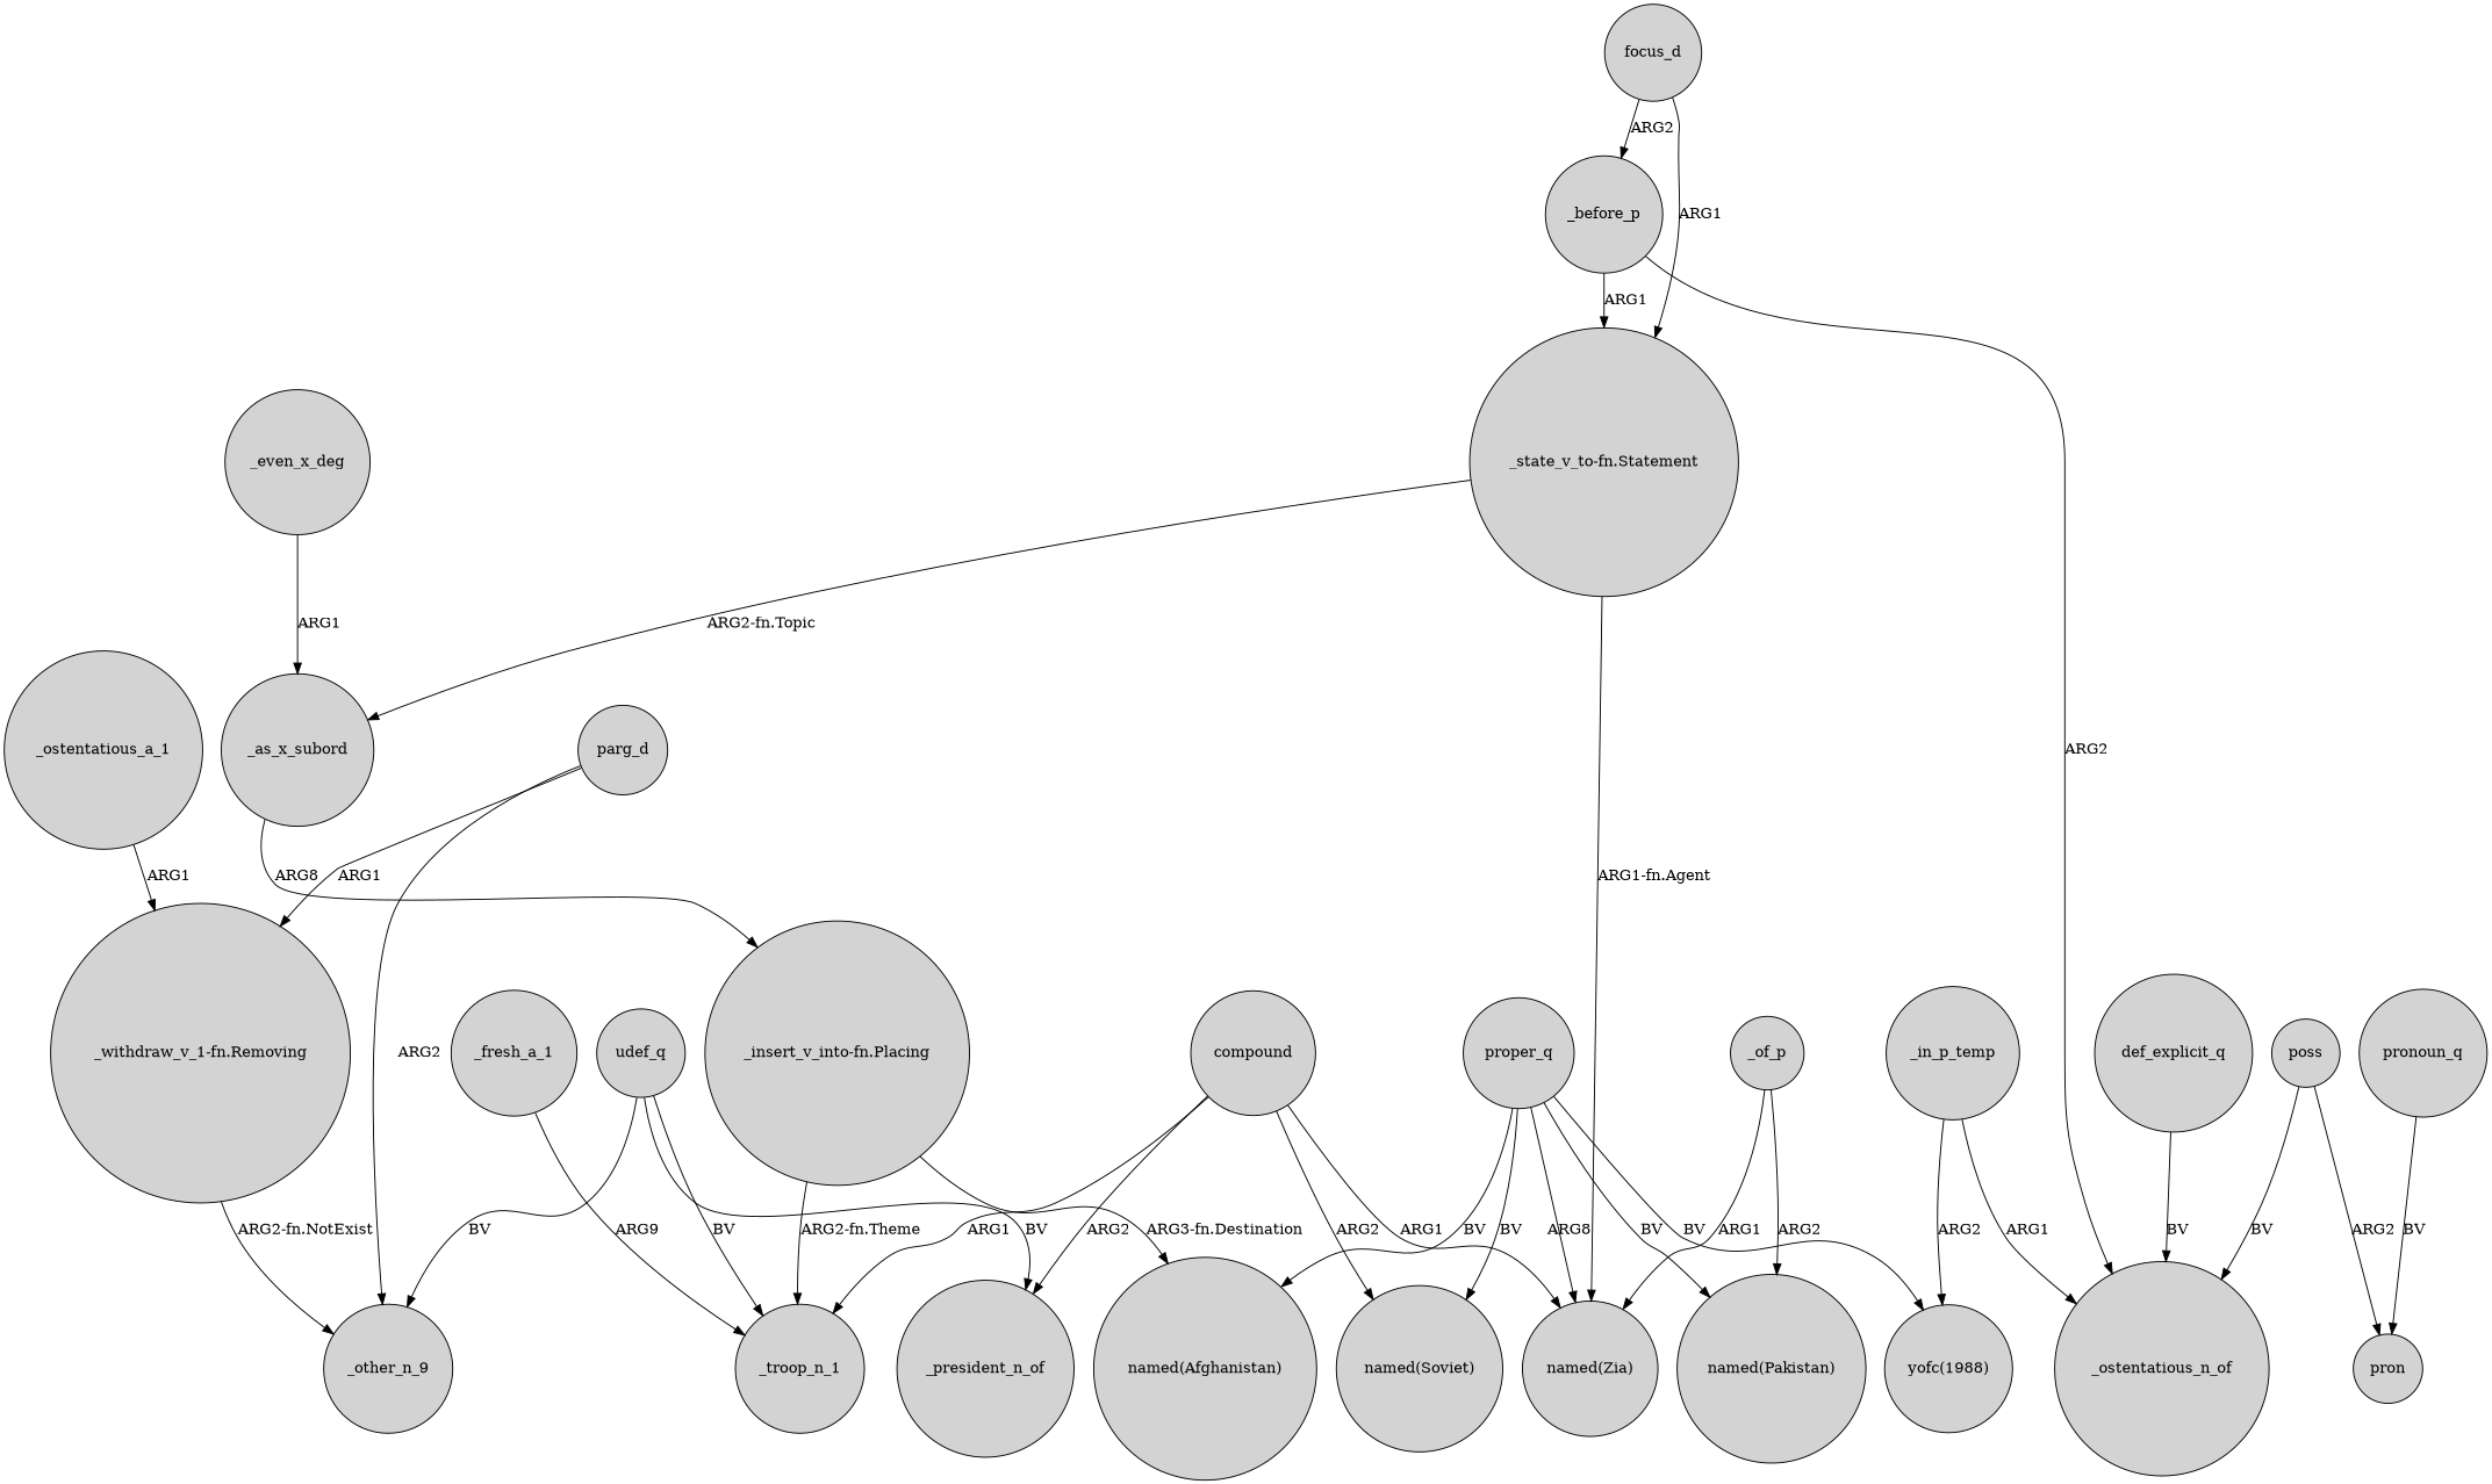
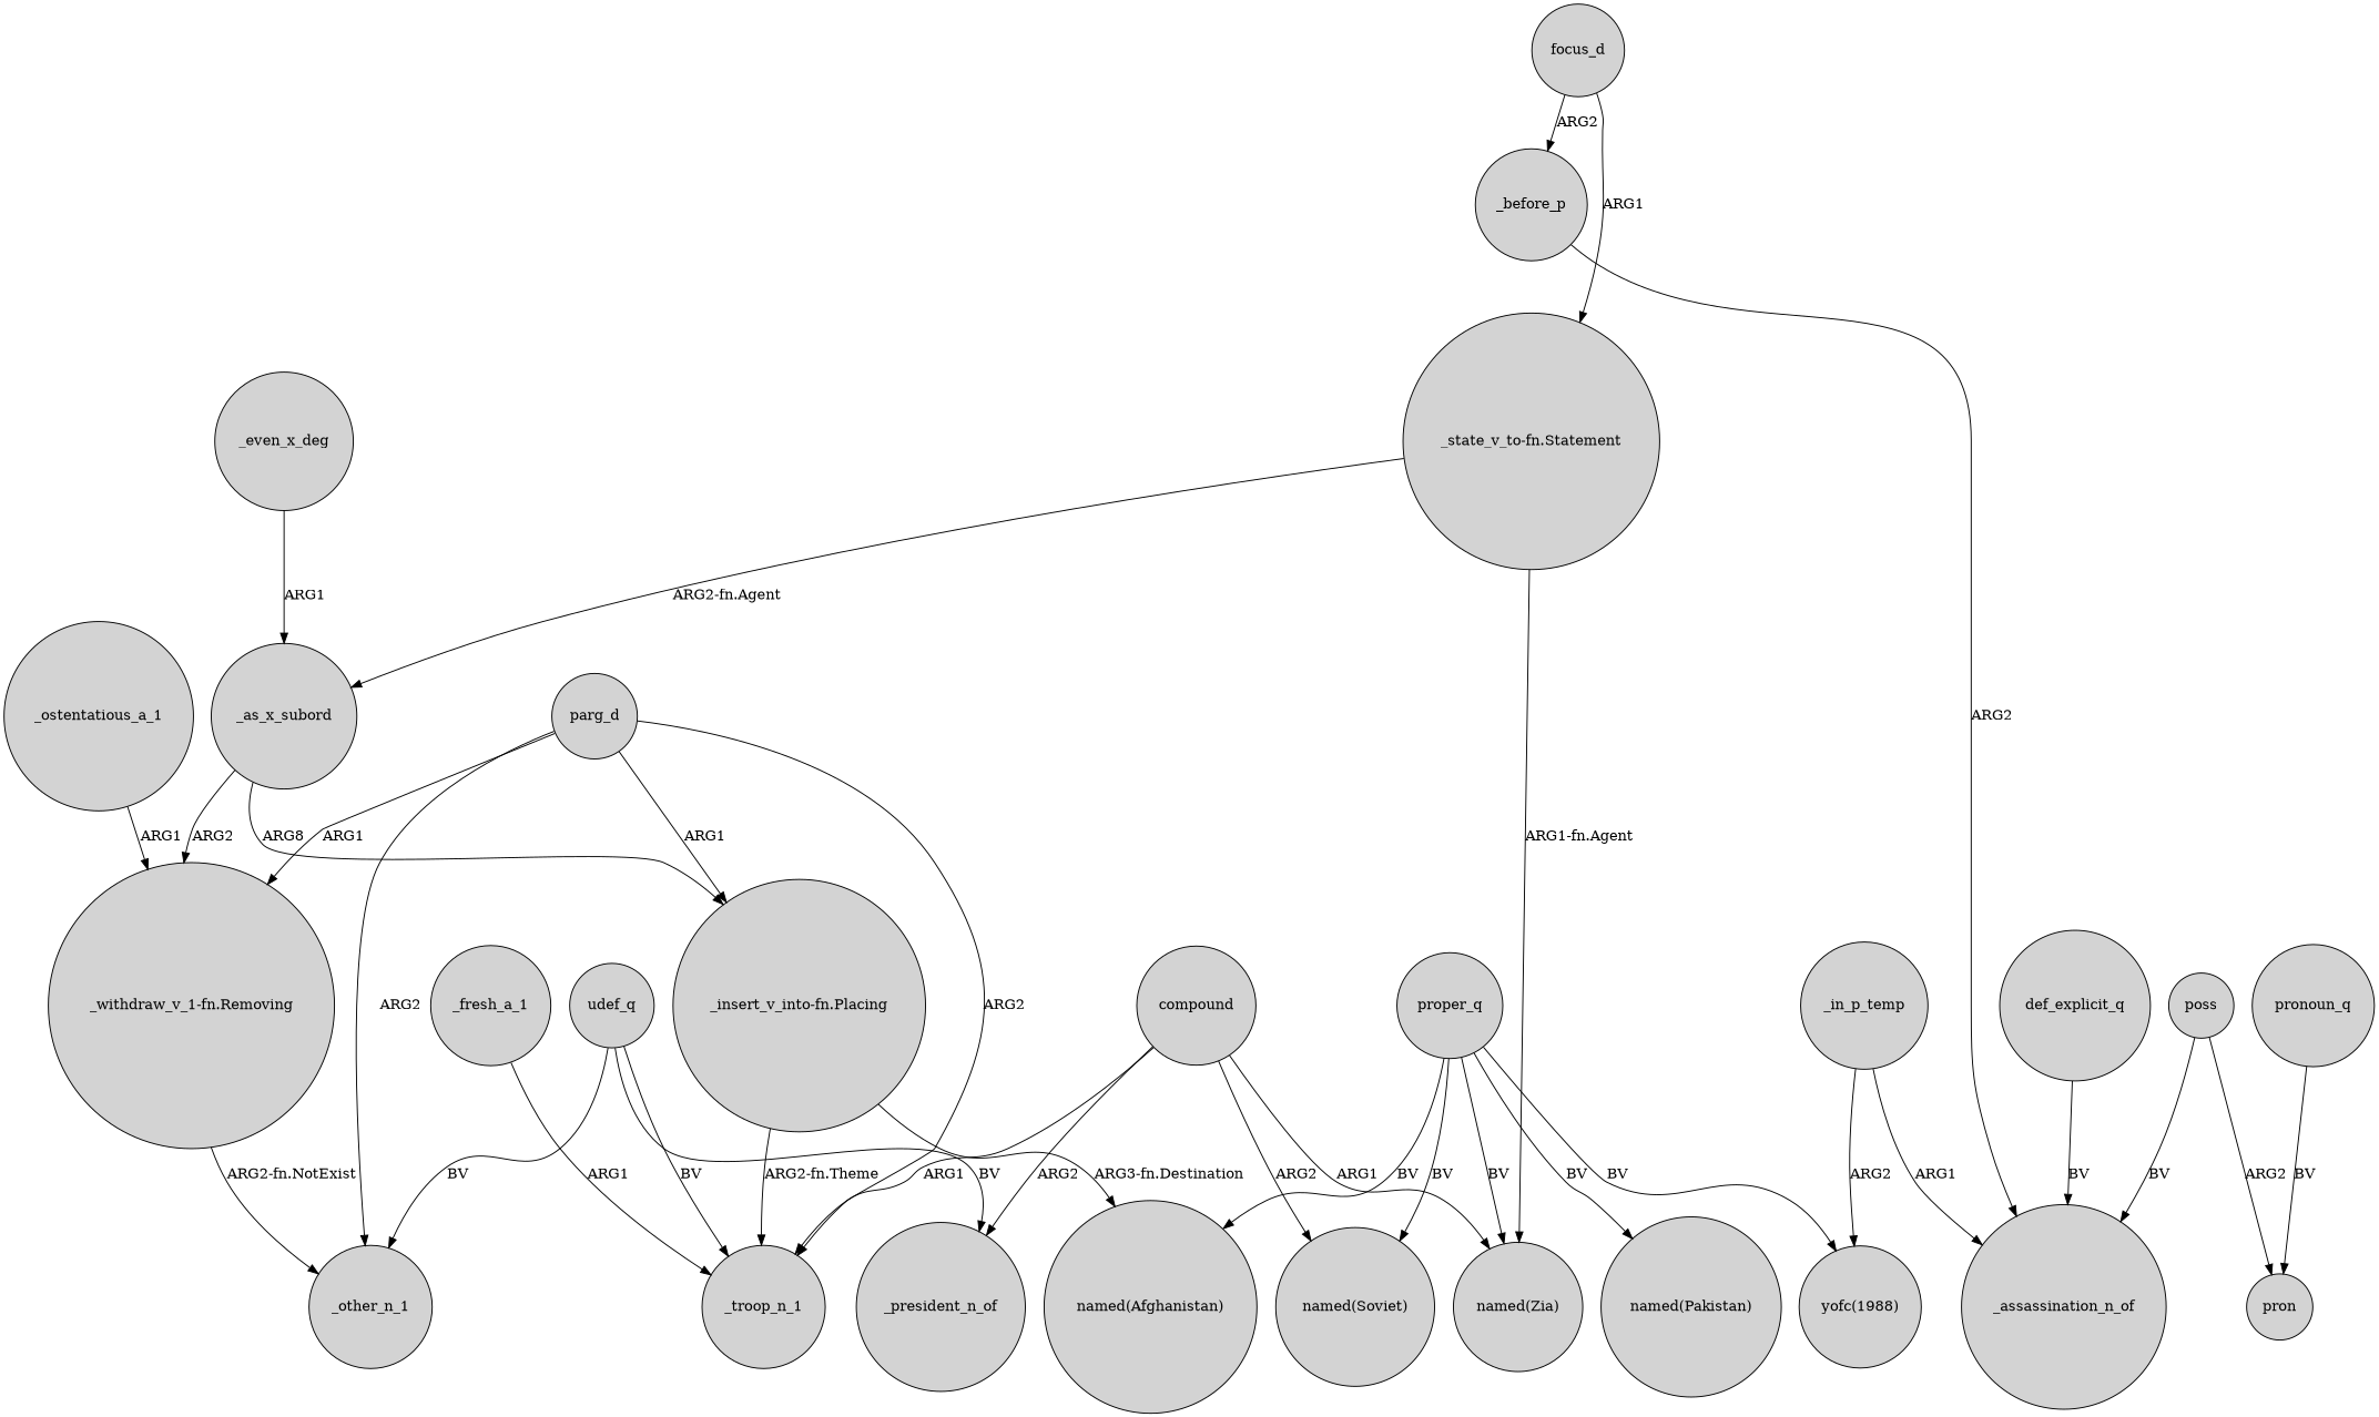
  digraph {
    node [shape=circle style=filled]
    parg_d
-   _other_n_1 [label=_other_n_9]
+   _other_n_1
    "_insert_v_into-fn.Placing"
    "_withdraw_v_1-fn.Removing"
    _troop_n_1
    "named(Afghanistan)"
    compound
    _president_n_of
    "named(Zia)"
    "named(Soviet)"
    _before_p
    "_state_v_to-fn.Statement"
-   _assassination_n_of [label=_ostentatious_n_of]
+   _assassination_n_of
    _as_x_subord
    poss
    pron
    focus_d
    _fresh_a_1
    proper_q
    "named(Pakistan)"
    "yofc(1988)"
    _in_p_temp
    def_explicit_q
-   _of_p
    udef_q
    pronoun_q
    _even_x_deg
    _ostentatious_a_1
    parg_d -> _other_n_1 [label=ARG2]
+   parg_d -> "_insert_v_into-fn.Placing" [label=ARG1]
    parg_d -> "_withdraw_v_1-fn.Removing" [label=ARG1]
+   parg_d -> _troop_n_1 [label=ARG2]
    "_insert_v_into-fn.Placing" -> _troop_n_1 [label="ARG2-fn.Theme"]
    "_insert_v_into-fn.Placing" -> "named(Afghanistan)" [label="ARG3-fn.Destination"]
    "_withdraw_v_1-fn.Removing" -> _other_n_1 [label="ARG2-fn.NotExist"]
    compound -> _troop_n_1 [label=ARG1]
    compound -> _president_n_of [label=ARG2]
    compound -> "named(Zia)" [label=ARG1]
    compound -> "named(Soviet)" [label=ARG2]
-   _before_p -> "_state_v_to-fn.Statement" [label=ARG1]
    _before_p -> _assassination_n_of [label=ARG2]
    "_state_v_to-fn.Statement" -> "named(Zia)" [label="ARG1-fn.Agent"]
-   "_state_v_to-fn.Statement" -> _as_x_subord [label="ARG2-fn.Topic"]
+   "_state_v_to-fn.Statement" -> _as_x_subord [label="ARG2-fn.Agent"]
    _as_x_subord -> "_insert_v_into-fn.Placing" [label=ARG8]
+   _as_x_subord -> "_withdraw_v_1-fn.Removing" [label=ARG2]
    poss -> _assassination_n_of [label=BV]
    poss -> pron [label=ARG2]
    focus_d -> _before_p [label=ARG2]
    focus_d -> "_state_v_to-fn.Statement" [label=ARG1]
-   _fresh_a_1 -> _troop_n_1 [label=ARG9]
+   _fresh_a_1 -> _troop_n_1 [label=ARG1]
    proper_q -> "named(Afghanistan)" [label=BV]
-   proper_q -> "named(Zia)" [label=ARG8]
+   proper_q -> "named(Zia)" [label=BV]
    proper_q -> "named(Soviet)" [label=BV]
    proper_q -> "named(Pakistan)" [label=BV]
    proper_q -> "yofc(1988)" [label=BV]
    _in_p_temp -> _assassination_n_of [label=ARG1]
    _in_p_temp -> "yofc(1988)" [label=ARG2]
    def_explicit_q -> _assassination_n_of [label=BV]
-   _of_p -> "named(Zia)" [label=ARG1]
-   _of_p -> "named(Pakistan)" [label=ARG2]
    udef_q -> _other_n_1 [label=BV]
    udef_q -> _troop_n_1 [label=BV]
    udef_q -> _president_n_of [label=BV]
    pronoun_q -> pron [label=BV]
    _even_x_deg -> _as_x_subord [label=ARG1]
    _ostentatious_a_1 -> "_withdraw_v_1-fn.Removing" [label=ARG1]
  }
